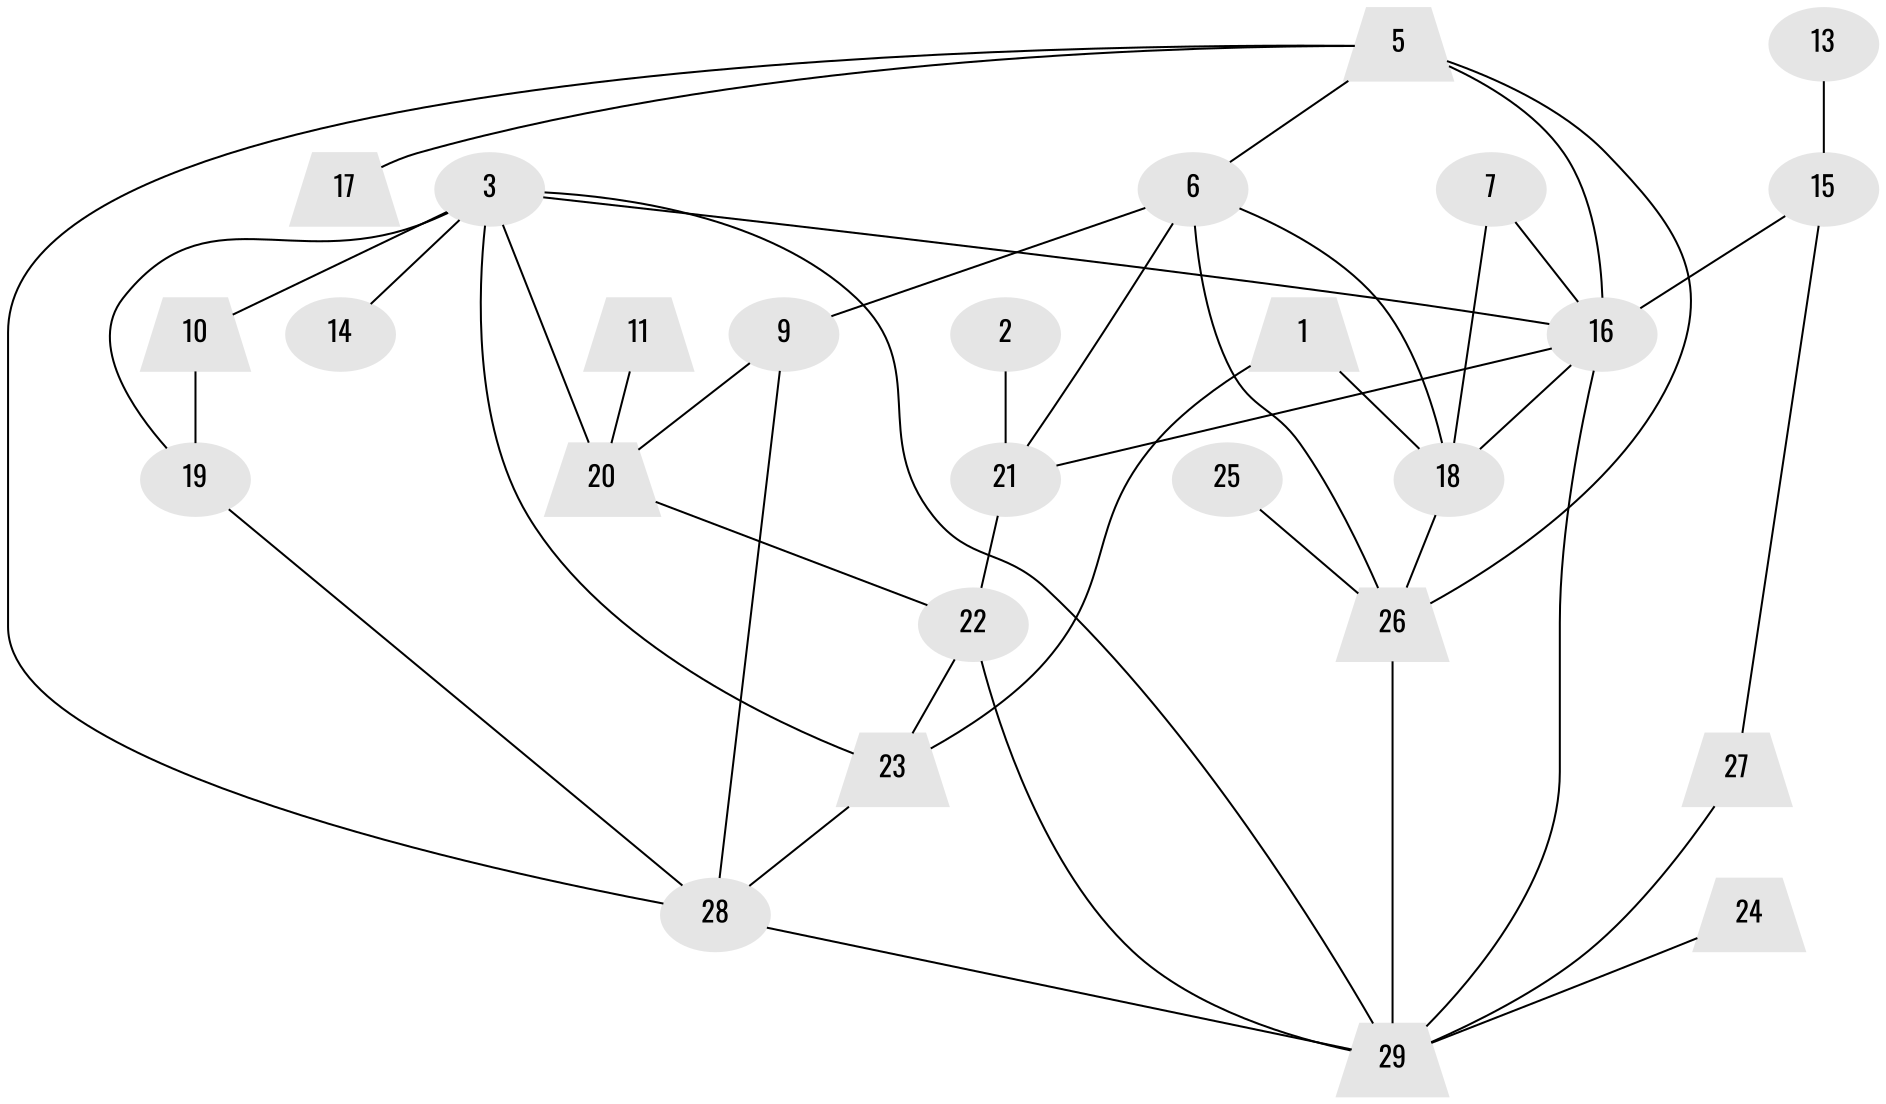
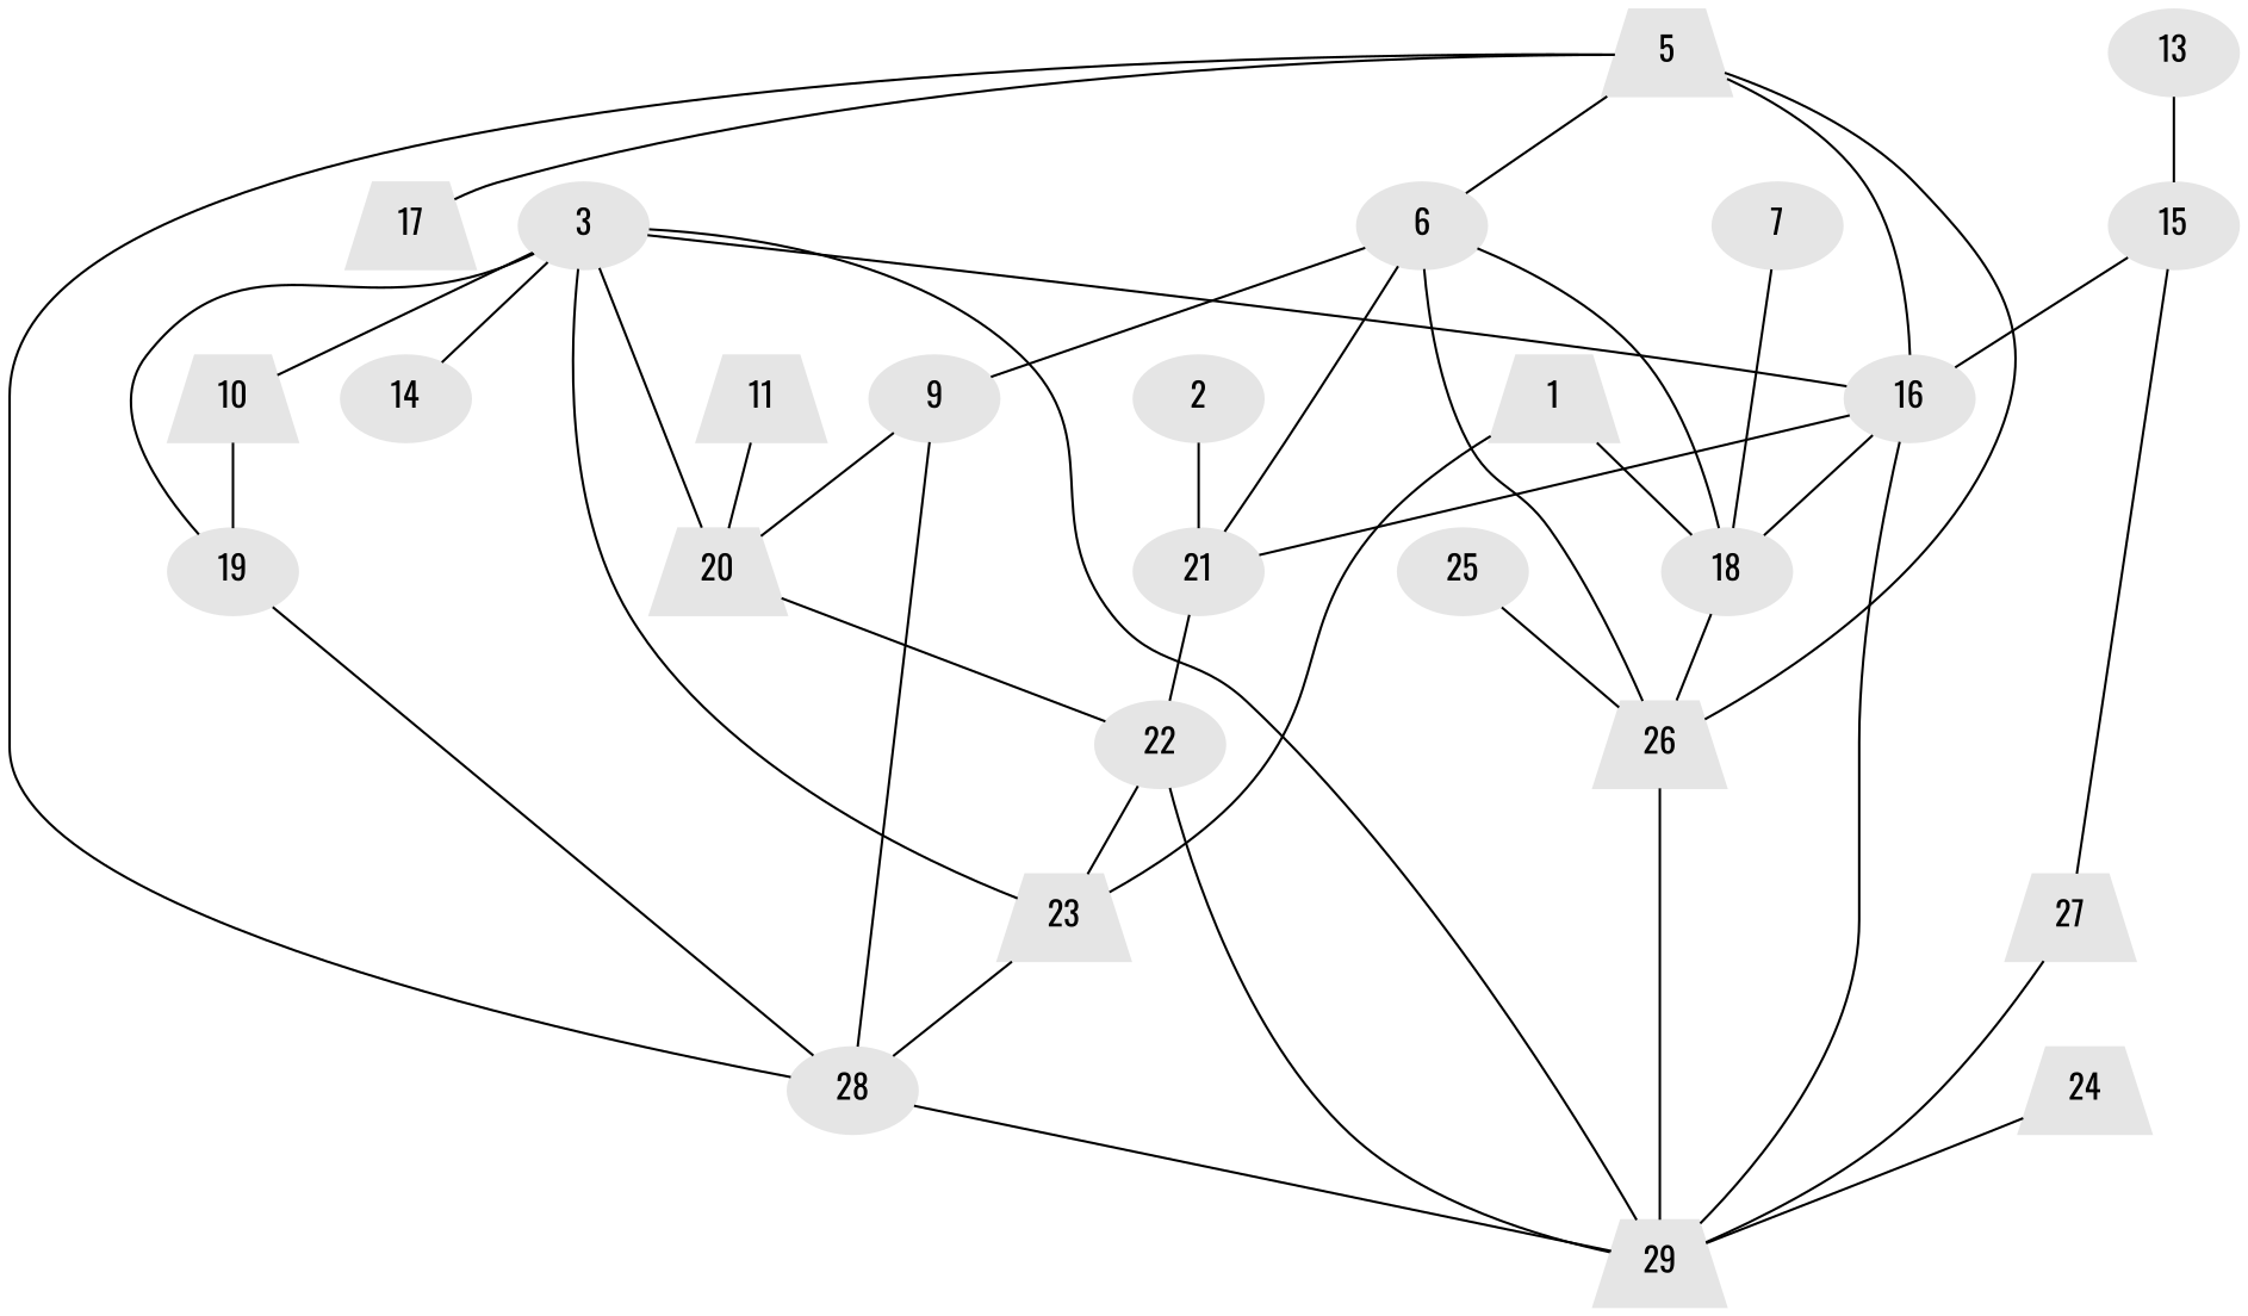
  graph {
    fontname=Oswald
    node [color=gray90 fontname=Oswald shape=ellipse style=filled]
    edge [fontname=Oswald weight=1.0]
    1 [shape=trapezium]
    18
    23 [shape=trapezium]
    26 [shape=trapezium]
    28
    2
    21
    22
    3
    10 [shape=trapezium]
    14
    16
    19
    20 [shape=trapezium]
    29 [shape=trapezium]
    n16 [label=5 shape=trapezium]
    6
    17 [shape=trapezium]
    9
    7
    11 [shape=trapezium]
    13
    15
    27 [shape=trapezium]
    24 [shape=trapezium]
    25
    1 -- 18
    1 -- 23
    18 -- 26
    23 -- 28
    26 -- 29
    28 -- 29
    2 -- 21
    21 -- 22
    22 -- 23
    22 -- 29
    3 -- 23
    3 -- 10
    3 -- 14
    3 -- 16
    3 -- 19
    3 -- 20
    3 -- 29
    10 -- 19
    16 -- 18
    16 -- 21
    16 -- 29
    19 -- 28
    20 -- 22
    n16 -- 26
    n16 -- 28
    n16 -- 16 [weight=2.0]
    n16 -- 6
    n16 -- 17
    6 -- 18
    6 -- 26
    6 -- 21
    6 -- 9
    9 -- 28
    9 -- 20
    7 -- 18
-   7 -- 16
    11 -- 20
    13 -- 15
    15 -- 16
    15 -- 27
    27 -- 29
    24 -- 29
    25 -- 26
  }
